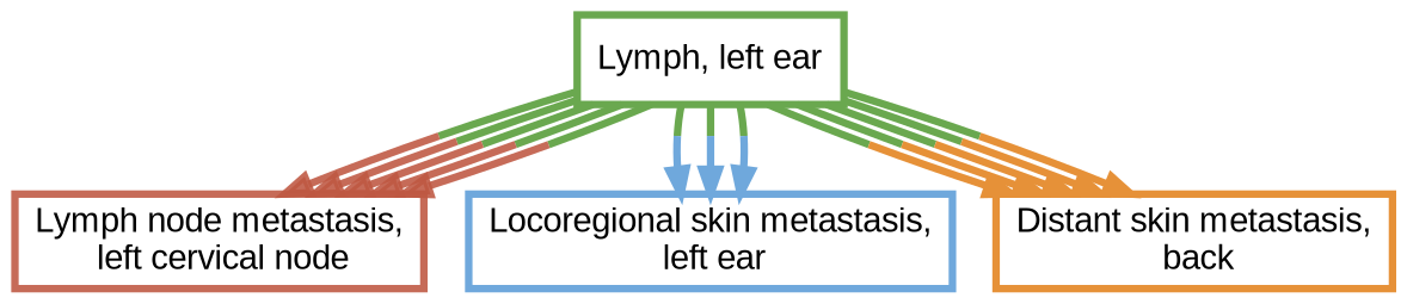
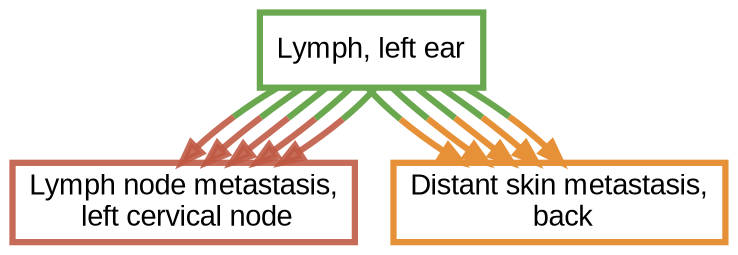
  digraph {
    node [fillcolor=white fontname=Arial penwidth=3.0 shape=box]
    edge [color="#6aa84f;0.5:#be5742e1" penwidth=3]
    n1 [color="#6aa84f" label="Lymph, left ear"]
    "Lymph node metastasis,\n left cervical node" [color="#be5742e1"]
-   "Locoregional skin metastasis,\n left ear" [color="#6fa8dc"]
    "Distant skin metastasis,\n back" [color="#e69138"]
    n1 -> "Lymph node metastasis,\n left cervical node"
    n1 -> "Lymph node metastasis,\n left cervical node"
    n1 -> "Lymph node metastasis,\n left cervical node"
    n1 -> "Lymph node metastasis,\n left cervical node"
    n1 -> "Lymph node metastasis,\n left cervical node"
-   n1 -> "Locoregional skin metastasis,\n left ear" [color="#6aa84f;0.5:#6fa8dc"]
-   n1 -> "Locoregional skin metastasis,\n left ear" [color="#6aa84f;0.5:#6fa8dc"]
-   n1 -> "Locoregional skin metastasis,\n left ear" [color="#6aa84f;0.5:#6fa8dc"]
    n1 -> "Distant skin metastasis,\n back" [color="#6aa84f;0.5:#e69138"]
    n1 -> "Distant skin metastasis,\n back" [color="#6aa84f;0.5:#e69138"]
    n1 -> "Distant skin metastasis,\n back" [color="#6aa84f;0.5:#e69138"]
    n1 -> "Distant skin metastasis,\n back" [color="#6aa84f;0.5:#e69138"]
    n1 -> "Distant skin metastasis,\n back" [color="#6aa84f;0.5:#e69138"]
  }
